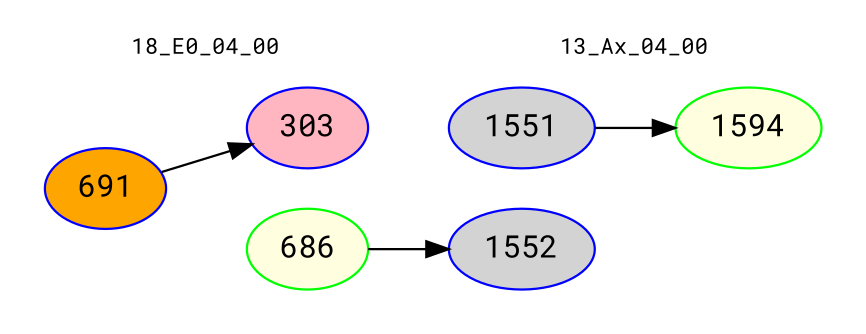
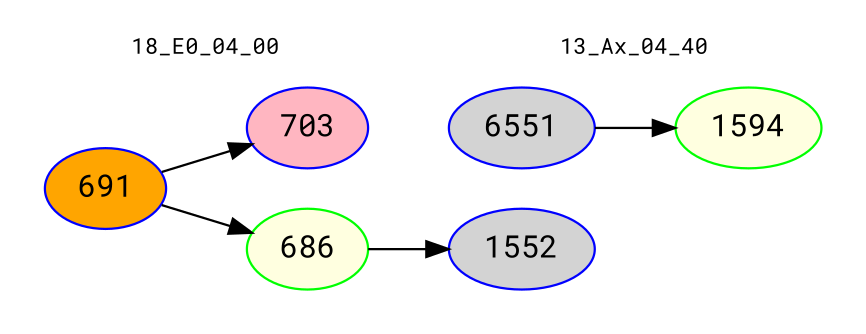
  digraph {
    fontname="Roboto Mono"
    rankdir=LR
    node [color=blue fillcolor=lightgrey fontname="Roboto Mono" style=filled]
    edge [color=black fontname="Roboto Mono"]
-   n1 [label=1551]
+   n1 [label=6551]
    n2 [color=green fillcolor=lightyellow label=1594]
    n3 [label=1552]
    n4 [fillcolor=orange label=691]
    n5 [color=green fillcolor=lightyellow label=686]
-   n6 [fillcolor=lightpink label=303]
+   n6 [fillcolor=lightpink label=703]
    subgraph cluster_1 {
      color=white
      fontsize=10
-     label="13_Ax_04_00"
+     label="13_Ax_04_40"
      n1
      n2
      n3
    }
    subgraph cluster_2 {
      color=white
      fontsize=10
      label="18_E0_04_00"
      n4
      n5
      n6
    }
    n1 -> n2
+   n4 -> n5
    n4 -> n6
    n5 -> n3
  }
